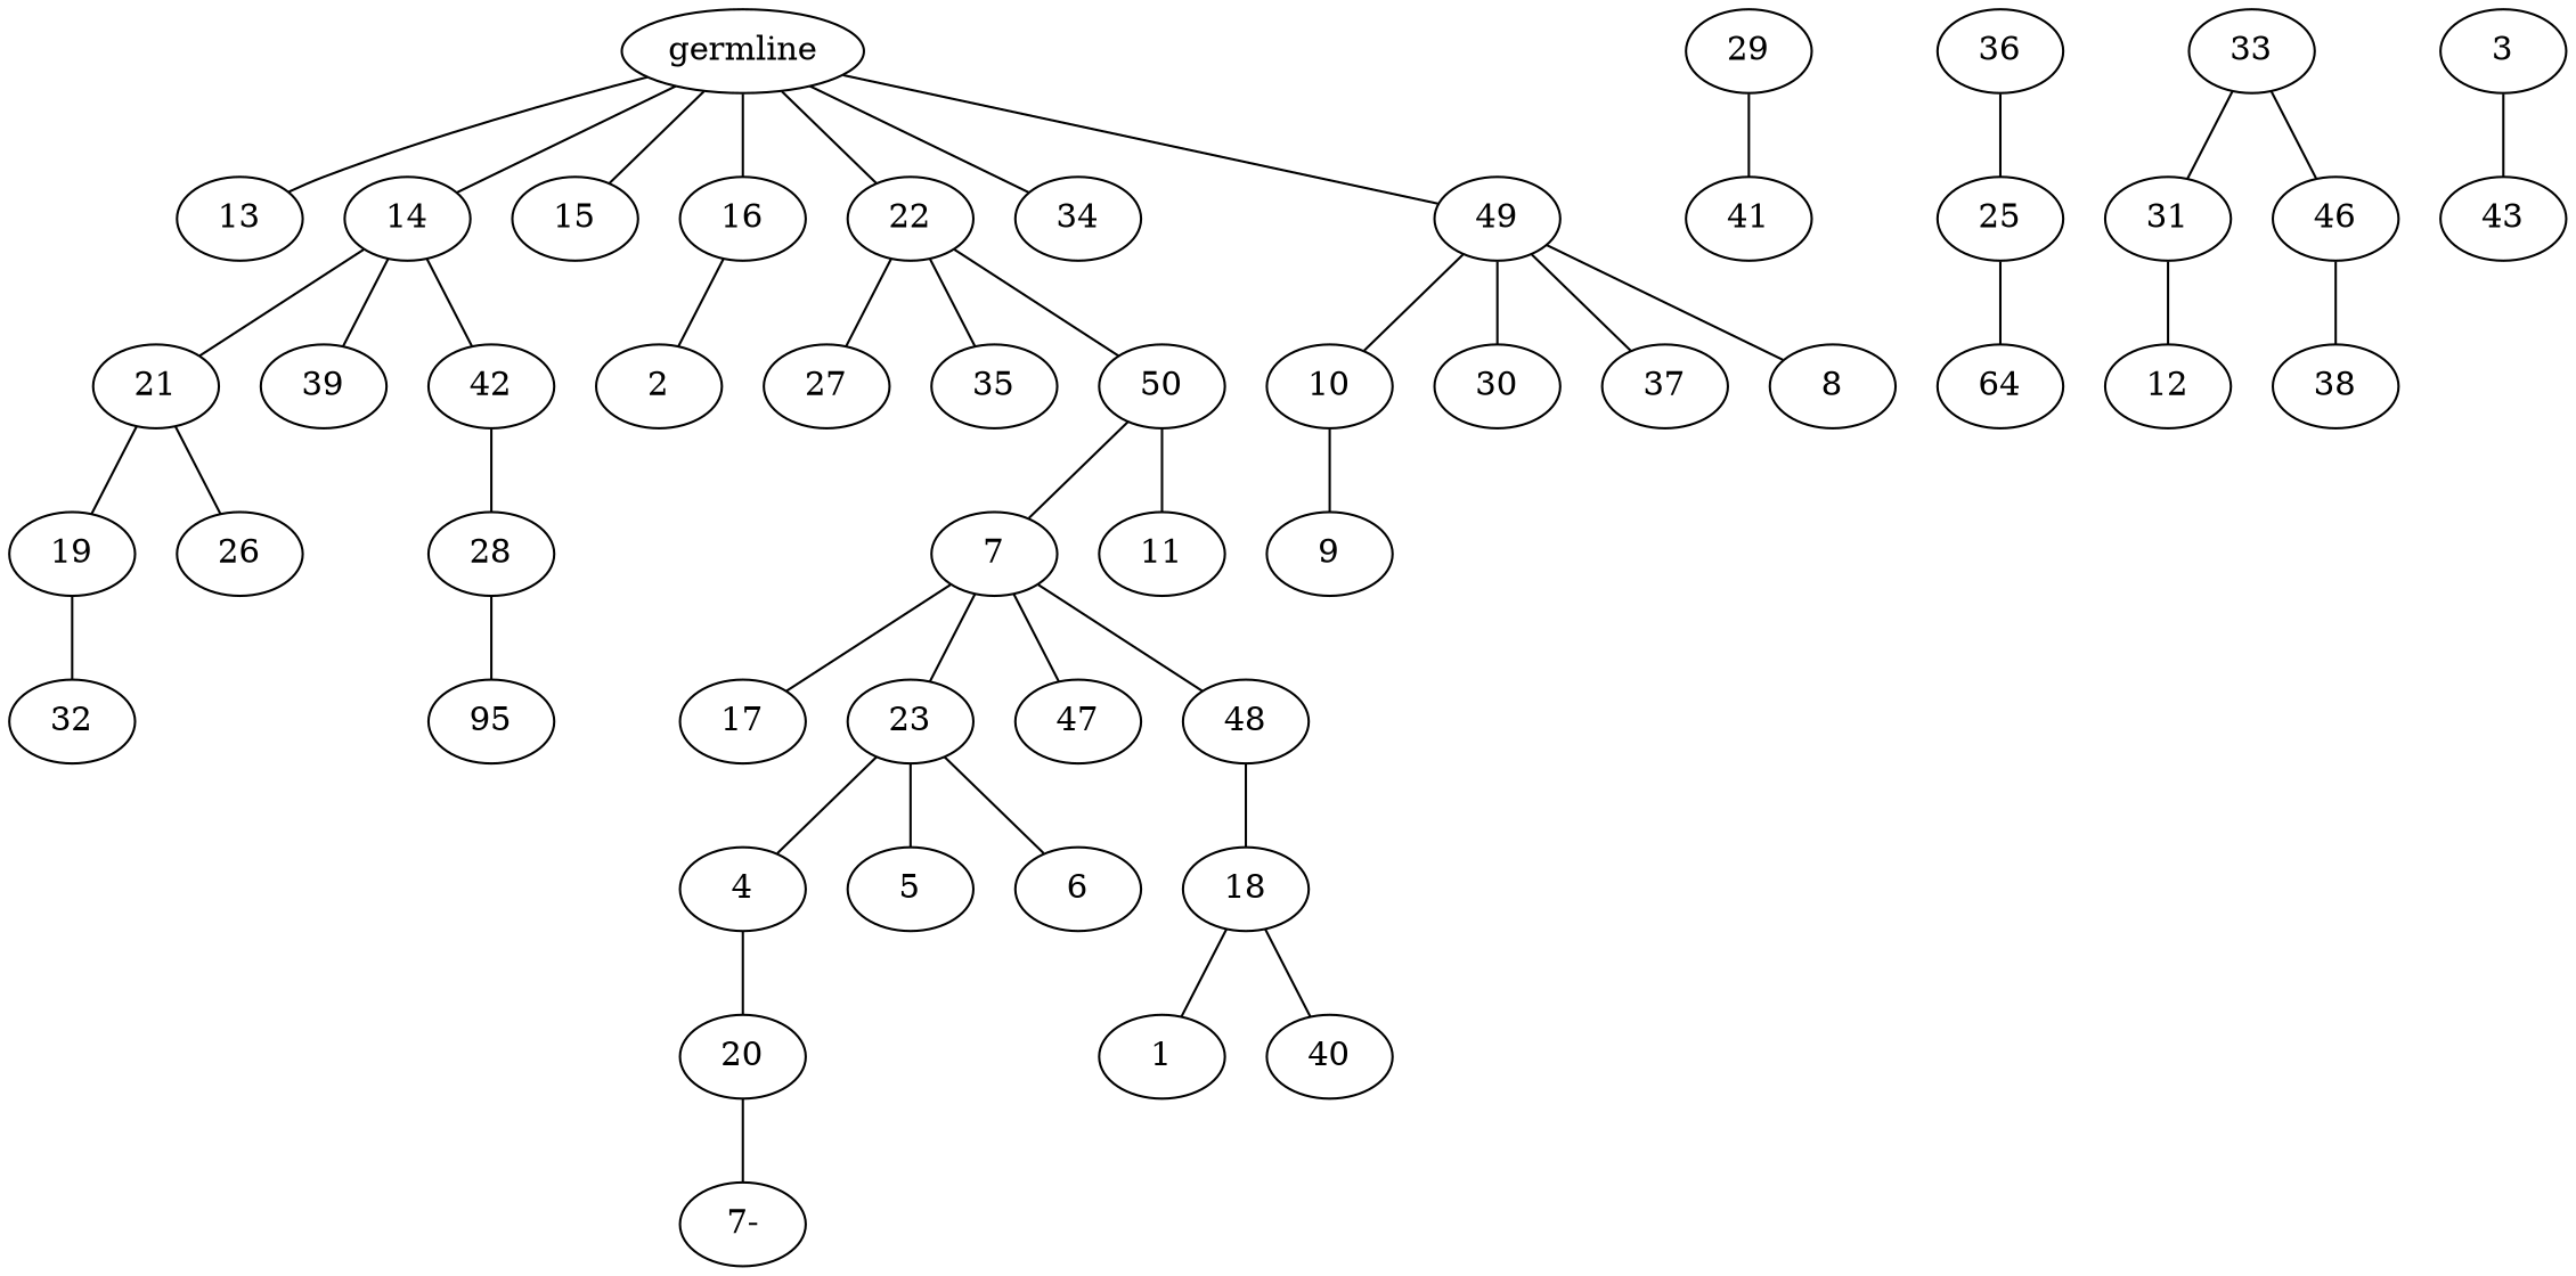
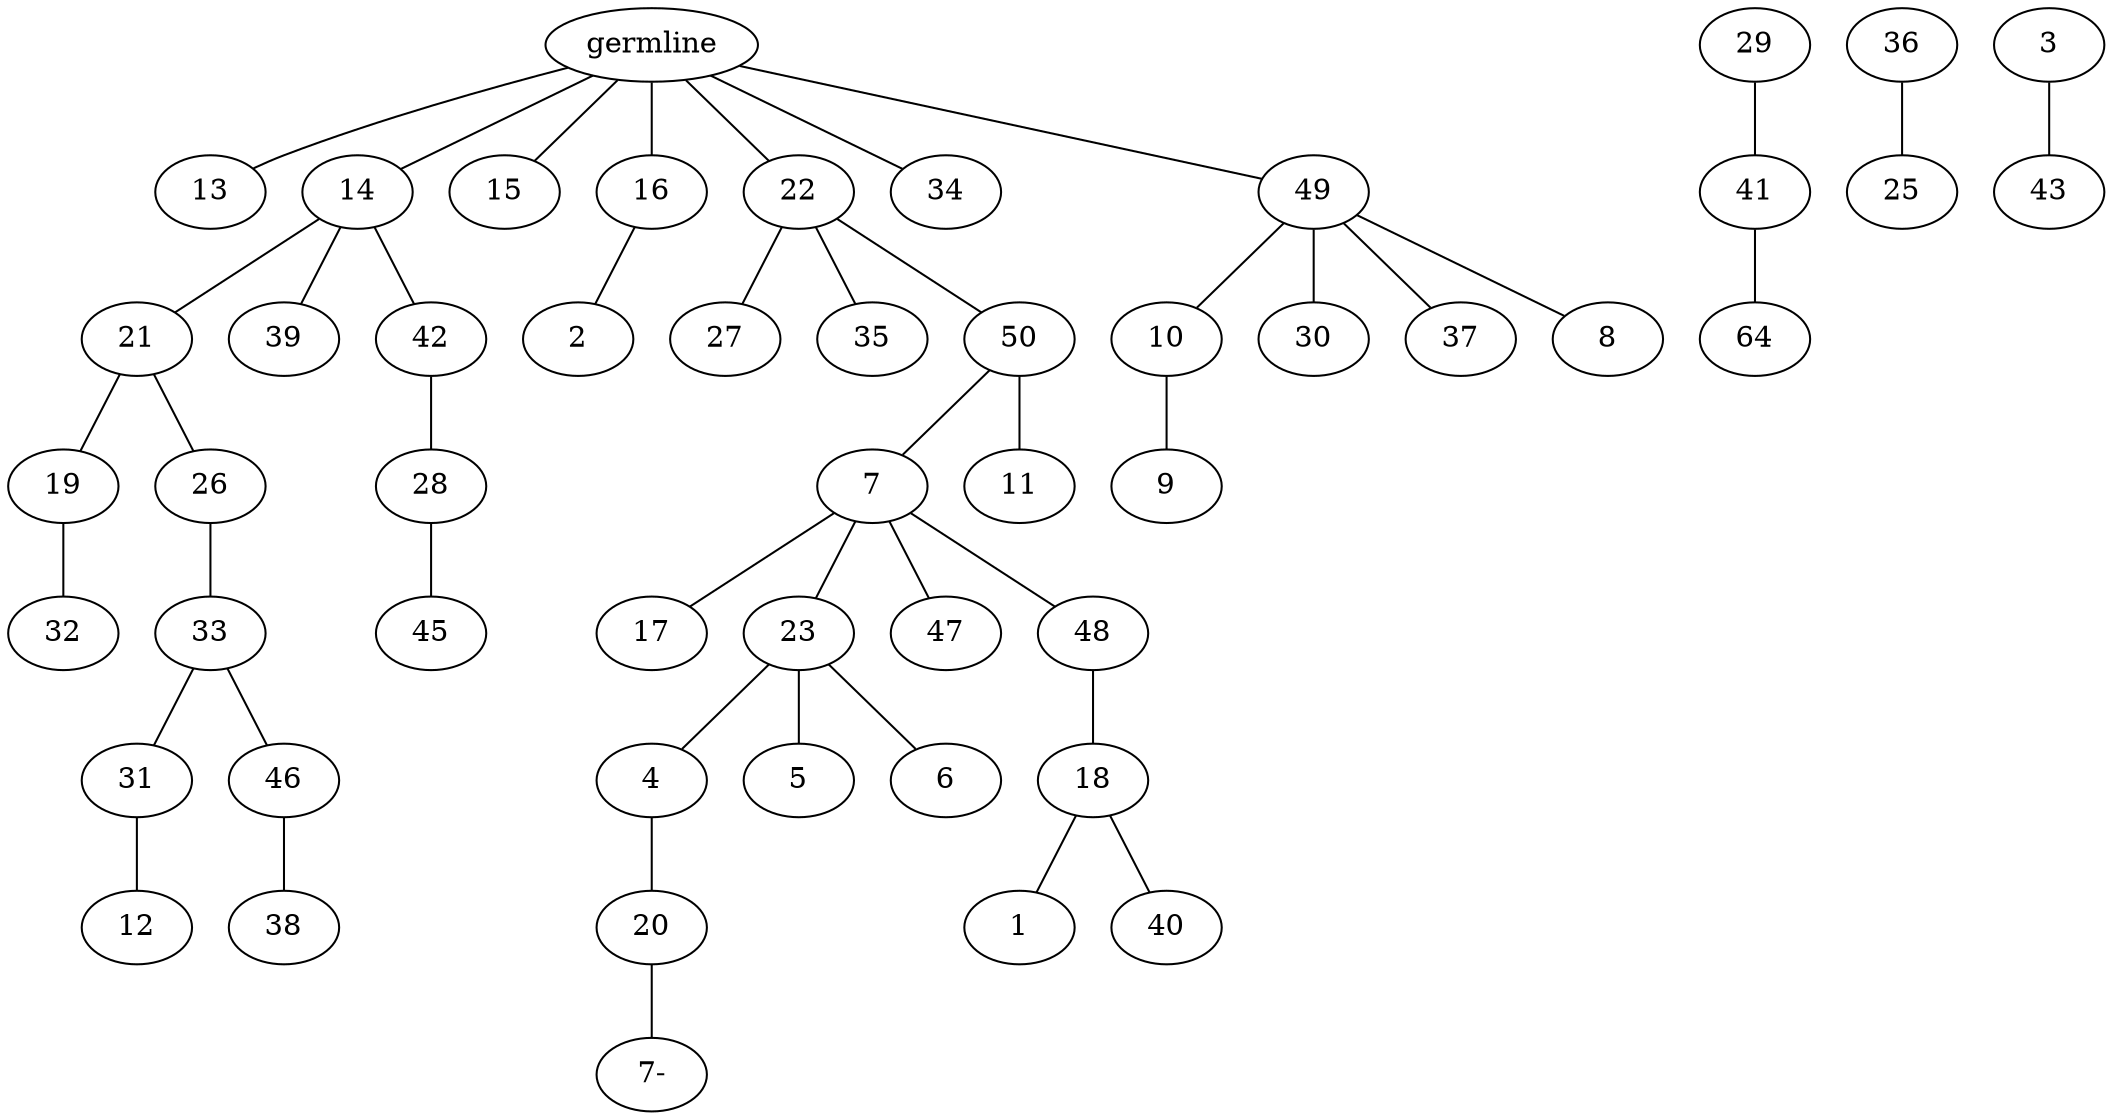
  graph {
    n1 [label=germline]
    n2 [label=13]
    n3 [label=14]
    n4 [label=15]
    n5 [label=16]
    n6 [label=22]
    n7 [label=34]
    n8 [label=49]
    n9 [label=21]
    n10 [label=39]
    n11 [label=42]
    n12 [label=2]
    n13 [label=27]
    n14 [label=35]
    n15 [label=50]
    n16 [label=29]
    n17 [label=41]
    n18 [label=36]
    n19 [label=25]
    n20 [label=10]
    n21 [label=30]
    n22 [label=37]
    n23 [label=8]
    n24 [label=19]
    n25 [label=26]
    n26 [label=28]
    n27 [label=32]
    n28 [label=33]
    n29 [label=31]
    n30 [label=46]
    n31 [label=12]
    n32 [label=38]
-   n33 [label=95]
+   n33 [label=45]
    n34 [label=7]
    n35 [label=11]
    n36 [label=17]
    n37 [label=23]
    n38 [label=47]
    n39 [label=48]
    n40 [label=4]
    n41 [label=5]
    n42 [label=6]
    n43 [label=18]
    n44 [label=20]
    n45 [label="7-"]
    n46 [label=1]
    n47 [label=40]
    n48 [label=3]
    n49 [label=43]
    n50 [label=64]
    n51 [label=9]
    n1 -- n2
    n1 -- n3
    n1 -- n4
    n1 -- n5
    n1 -- n6
    n1 -- n7
    n1 -- n8
    n3 -- n9
    n3 -- n10
    n3 -- n11
    n5 -- n12
    n6 -- n13
    n6 -- n14
    n6 -- n15
    n8 -- n20
    n8 -- n21
    n8 -- n22
    n8 -- n23
    n9 -- n24
    n9 -- n25
    n11 -- n26
    n15 -- n34
    n15 -- n35
    n16 -- n17
-   n19 -- n50
+   n17 -- n50
    n18 -- n19
    n20 -- n51
    n24 -- n27
+   n25 -- n28
    n26 -- n33
    n28 -- n29
    n28 -- n30
    n29 -- n31
    n30 -- n32
    n34 -- n36
    n34 -- n37
    n34 -- n38
    n34 -- n39
    n37 -- n40
    n37 -- n41
    n37 -- n42
    n39 -- n43
    n40 -- n44
    n43 -- n46
    n43 -- n47
    n44 -- n45
    n48 -- n49
  }
